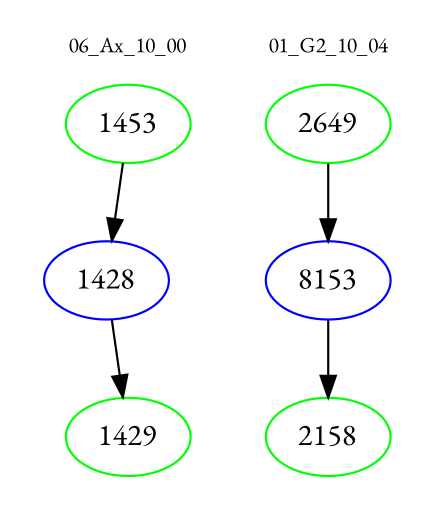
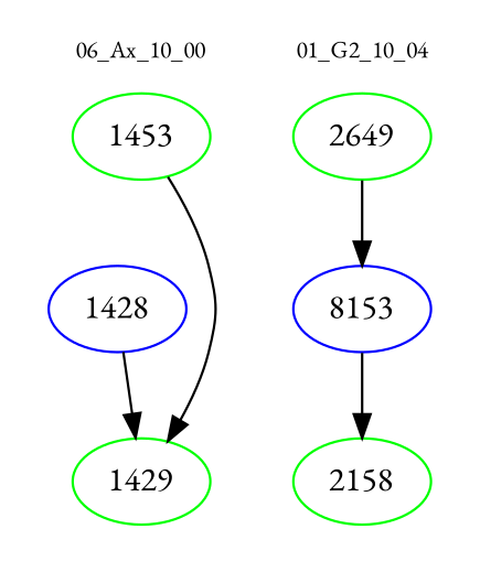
  digraph {
    fontname="EB Garamond"
    node [color=green fontname="EB Garamond"]
    edge [color=black fontname="EB Garamond"]
    n1 [label=1453]
    n2 [color=blue label=1428]
    n3 [label=1429]
    n4 [label=2649]
    n5 [color=blue label=8153]
    n6 [label=2158]
    subgraph cluster_1 {
      color=white
      fontsize=10
      label="06_Ax_10_00"
      n1
      n2
      n3
    }
    subgraph cluster_2 {
      color=white
      fontsize=10
      label="01_G2_10_04"
      n4
      n5
      n6
    }
-   n1 -> n2
+   n1 -> n3
    n2 -> n3
    n4 -> n5
    n5 -> n6
  }
